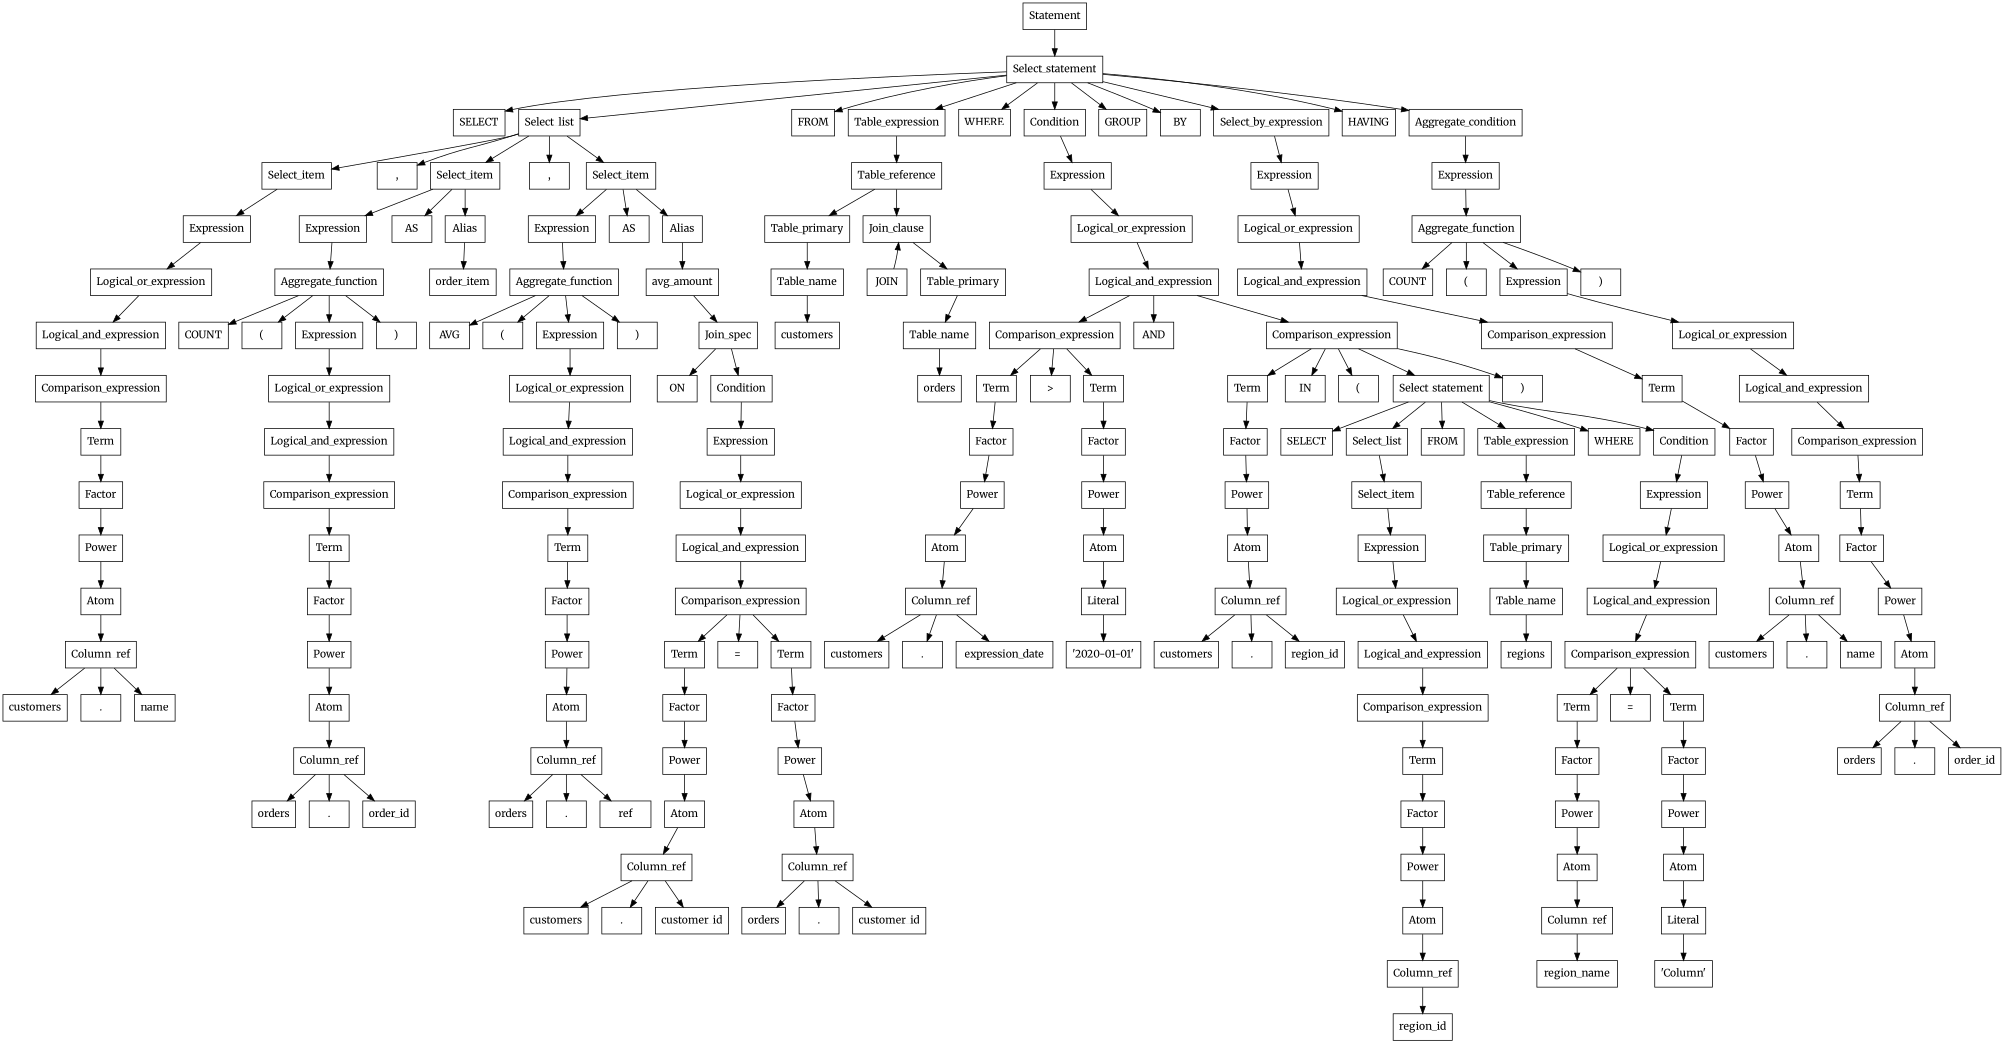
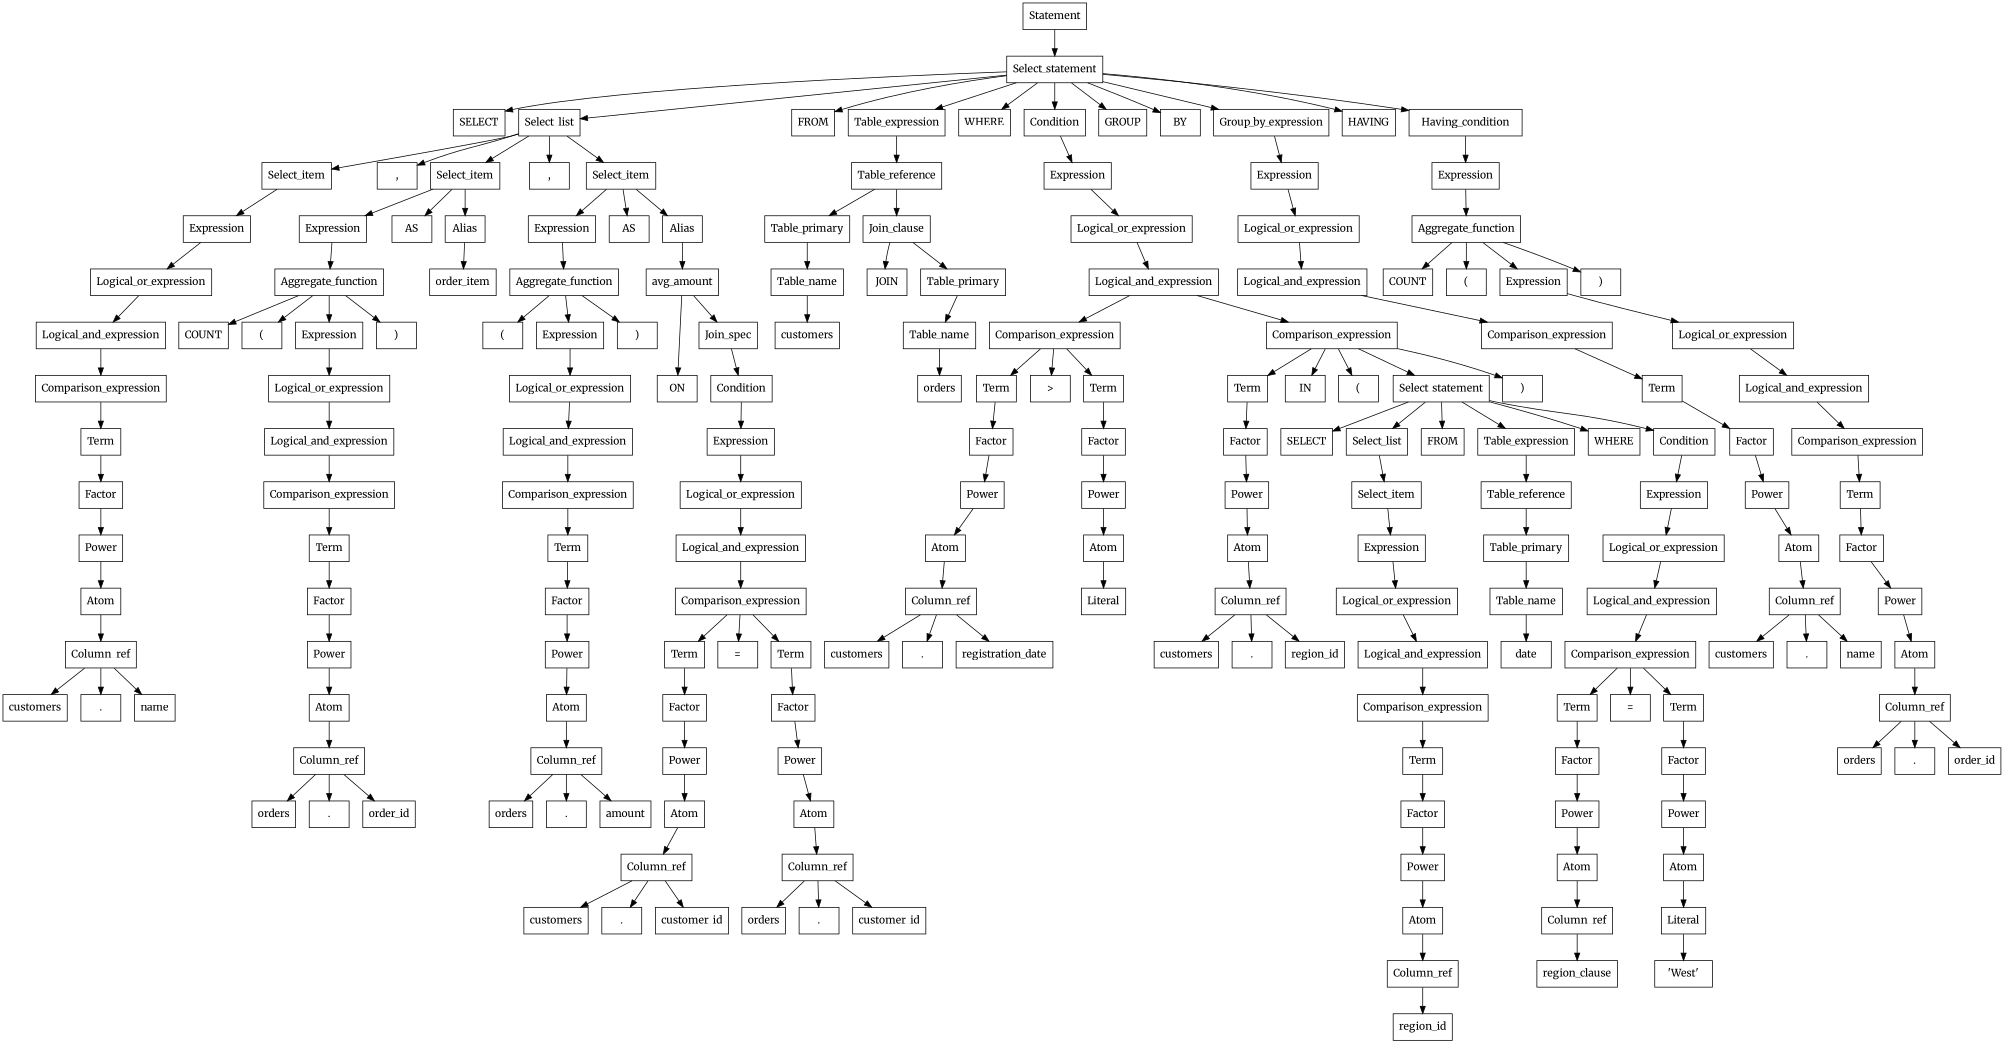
  digraph {
    fontname=Merriweather
    node [fontname=Merriweather shape=box]
    edge [fontname=Merriweather]
    n1 [label=Statement]
    n2 [label=Select_statement]
    n3 [label=SELECT]
    n4 [label=Select_list]
    n5 [label=FROM]
    n6 [label=Table_expression]
    n7 [label=WHERE]
    n8 [label=Condition]
    n9 [label=GROUP]
    n10 [label=BY]
-   n11 [label=Select_by_expression]
+   n11 [label=Group_by_expression]
    n12 [label=HAVING]
-   n13 [label=Aggregate_condition]
+   n13 [label=Having_condition]
    n14 [label=Select_item]
    n15 [label=","]
    n16 [label=Select_item]
    n17 [label=","]
    n18 [label=Select_item]
    n19 [label=Table_reference]
    n20 [label=Expression]
    n21 [label=Expression]
    n22 [label=Expression]
    n23 [label=Expression]
    n24 [label=Expression]
    n25 [label=AS]
    n26 [label=Alias]
    n27 [label=Expression]
    n28 [label=AS]
    n29 [label=Alias]
    n30 [label=Logical_or_expression]
    n31 [label=Logical_and_expression]
    n32 [label=Comparison_expression]
    n33 [label=Term]
    n34 [label=Factor]
    n35 [label=Power]
    n36 [label=Atom]
    n37 [label=Column_ref]
    n38 [label=customers]
    n39 [label="."]
    n40 [label=name]
    n41 [label=Aggregate_function]
    n42 [label=order_item]
    n43 [label=COUNT]
    n44 [label="("]
    n45 [label=Expression]
    n46 [label=")"]
    n47 [label=Logical_or_expression]
    n48 [label=Logical_and_expression]
    n49 [label=Comparison_expression]
    n50 [label=Term]
    n51 [label=Factor]
    n52 [label=Power]
    n53 [label=Atom]
    n54 [label=Column_ref]
    n55 [label=orders]
    n56 [label="."]
    n57 [label=order_id]
    n58 [label=Aggregate_function]
    n59 [label=avg_amount]
-   n60 [label=AVG]
    n61 [label="("]
    n62 [label=Expression]
    n63 [label=")"]
    n64 [label=Logical_or_expression]
    n65 [label=Logical_and_expression]
    n66 [label=Comparison_expression]
    n67 [label=Term]
    n68 [label=Factor]
    n69 [label=Power]
    n70 [label=Atom]
    n71 [label=Column_ref]
    n72 [label=orders]
    n73 [label="."]
-   n74 [label=ref]
+   n74 [label=amount]
    n75 [label=Join_spec]
    n76 [label=Table_primary]
    n77 [label=Join_clause]
    n78 [label=Table_name]
    n79 [label=JOIN]
    n80 [label=Table_primary]
    n81 [label=customers]
    n82 [label=Table_name]
    n83 [label=ON]
    n84 [label=Condition]
    n85 [label=orders]
    n86 [label=Expression]
    n87 [label=Logical_or_expression]
    n88 [label=Logical_and_expression]
    n89 [label=Comparison_expression]
    n90 [label=Term]
    n91 [label="="]
    n92 [label=Term]
    n93 [label=Factor]
    n94 [label=Factor]
    n95 [label=Power]
    n96 [label=Atom]
    n97 [label=Column_ref]
    n98 [label=customers]
    n99 [label="."]
    n100 [label=customer_id]
    n101 [label=Power]
    n102 [label=Atom]
    n103 [label=Column_ref]
    n104 [label=orders]
    n105 [label="."]
    n106 [label=customer_id]
    n107 [label=Logical_or_expression]
    n108 [label=Logical_and_expression]
    n109 [label=Comparison_expression]
-   n110 [label=AND]
    n111 [label=Comparison_expression]
    n112 [label=Term]
    n113 [label=">"]
    n114 [label=Term]
    n115 [label=Term]
    n116 [label=IN]
    n117 [label="("]
    n118 [label=Select_statement]
    n119 [label=")"]
    n120 [label=Factor]
    n121 [label=Factor]
    n122 [label=Power]
    n123 [label=Atom]
    n124 [label=Column_ref]
    n125 [label=customers]
    n126 [label="."]
-   n127 [label=expression_date]
+   n127 [label=registration_date]
    n128 [label=Power]
    n129 [label=Atom]
    n130 [label=Literal]
-   n131 [label="'2020-01-01'"]
    n132 [label=Factor]
    n133 [label=SELECT]
    n134 [label=Select_list]
    n135 [label=FROM]
    n136 [label=Table_expression]
    n137 [label=WHERE]
    n138 [label=Condition]
    n139 [label=Power]
    n140 [label=Atom]
    n141 [label=Column_ref]
    n142 [label=customers]
    n143 [label="."]
    n144 [label=region_id]
    n145 [label=Select_item]
    n146 [label=Table_reference]
    n147 [label=Expression]
    n148 [label=Expression]
    n149 [label=Logical_or_expression]
    n150 [label=Logical_and_expression]
    n151 [label=Comparison_expression]
    n152 [label=Term]
    n153 [label=Factor]
    n154 [label=Power]
    n155 [label=Atom]
    n156 [label=Column_ref]
    n157 [label=region_id]
    n158 [label=Table_primary]
    n159 [label=Table_name]
-   n160 [label=regions]
+   n160 [label=date]
    n161 [label=Logical_or_expression]
    n162 [label=Logical_and_expression]
    n163 [label=Comparison_expression]
    n164 [label=Term]
    n165 [label="="]
    n166 [label=Term]
    n167 [label=Factor]
    n168 [label=Factor]
    n169 [label=Power]
    n170 [label=Atom]
    n171 [label=Column_ref]
-   n172 [label=region_name]
+   n172 [label=region_clause]
    n173 [label=Power]
    n174 [label=Atom]
    n175 [label=Literal]
-   n176 [label="'Column'"]
+   n176 [label="'West'"]
    n177 [label=Logical_or_expression]
    n178 [label=Logical_and_expression]
    n179 [label=Comparison_expression]
    n180 [label=Term]
    n181 [label=Factor]
    n182 [label=Power]
    n183 [label=Atom]
    n184 [label=Column_ref]
    n185 [label=customers]
    n186 [label="."]
    n187 [label=name]
    n188 [label=Aggregate_function]
    n189 [label=COUNT]
    n190 [label="("]
    n191 [label=Expression]
    n192 [label=")"]
    n193 [label=Logical_or_expression]
    n194 [label=Logical_and_expression]
    n195 [label=Comparison_expression]
    n196 [label=Term]
    n197 [label=Factor]
    n198 [label=Power]
    n199 [label=Atom]
    n200 [label=Column_ref]
    n201 [label=orders]
    n202 [label="."]
    n203 [label=order_id]
    n1 -> n2
    n2 -> n3
    n2 -> n4
    n2 -> n5
    n2 -> n6
    n2 -> n7
    n2 -> n8
    n2 -> n9
    n2 -> n10
    n2 -> n11
    n2 -> n12
    n2 -> n13
    n4 -> n14
    n4 -> n15
    n4 -> n16
    n4 -> n17
    n4 -> n18
    n6 -> n19
    n8 -> n20
    n11 -> n21
    n13 -> n22
    n14 -> n23
    n16 -> n24
    n16 -> n25
    n16 -> n26
    n18 -> n27
    n18 -> n28
    n18 -> n29
    n19 -> n76
    n19 -> n77
    n20 -> n107
    n21 -> n177
    n22 -> n188
    n23 -> n30
    n24 -> n41
    n26 -> n42
    n27 -> n58
    n29 -> n59
    n30 -> n31
    n31 -> n32
    n32 -> n33
    n33 -> n34
    n34 -> n35
    n35 -> n36
    n36 -> n37
    n37 -> n38
    n37 -> n39
    n37 -> n40
    n41 -> n43
    n41 -> n44
    n41 -> n45
    n41 -> n46
    n45 -> n47
    n47 -> n48
    n48 -> n49
    n49 -> n50
    n50 -> n51
    n51 -> n52
    n52 -> n53
    n53 -> n54
    n54 -> n55
    n54 -> n56
    n54 -> n57
-   n58 -> n60
    n58 -> n61
    n58 -> n62
    n58 -> n63
    n59 -> n75
    n62 -> n64
    n64 -> n65
    n65 -> n66
    n66 -> n67
    n67 -> n68
    n68 -> n69
    n69 -> n70
    n70 -> n71
    n71 -> n72
    n71 -> n73
    n71 -> n74
-   n75 -> n83
+   n59 -> n83
    n75 -> n84
    n76 -> n78
-   n79 -> n77
+   n77 -> n79
    n77 -> n80
    n78 -> n81
    n80 -> n82
    n82 -> n85
    n84 -> n86
    n86 -> n87
    n87 -> n88
    n88 -> n89
    n89 -> n90
    n89 -> n91
    n89 -> n92
    n90 -> n93
    n92 -> n94
    n93 -> n95
    n94 -> n101
    n95 -> n96
    n96 -> n97
    n97 -> n98
    n97 -> n99
    n97 -> n100
    n101 -> n102
    n102 -> n103
    n103 -> n104
    n103 -> n105
    n103 -> n106
    n107 -> n108
    n108 -> n109
-   n108 -> n110
    n108 -> n111
    n109 -> n112
    n109 -> n113
    n109 -> n114
    n111 -> n115
    n111 -> n116
    n111 -> n117
    n111 -> n118
    n111 -> n119
    n112 -> n120
    n114 -> n121
    n115 -> n132
    n118 -> n133
    n118 -> n134
    n118 -> n135
    n118 -> n136
    n118 -> n137
    n118 -> n138
    n120 -> n122
    n121 -> n128
    n122 -> n123
    n123 -> n124
    n124 -> n125
    n124 -> n126
    n124 -> n127
    n128 -> n129
    n129 -> n130
-   n130 -> n131
    n132 -> n139
    n134 -> n145
    n136 -> n146
    n138 -> n147
    n139 -> n140
    n140 -> n141
    n141 -> n142
    n141 -> n143
    n141 -> n144
    n145 -> n148
    n146 -> n158
    n147 -> n161
    n148 -> n149
    n149 -> n150
    n150 -> n151
    n151 -> n152
    n152 -> n153
    n153 -> n154
    n154 -> n155
    n155 -> n156
    n156 -> n157
    n158 -> n159
    n159 -> n160
    n161 -> n162
    n162 -> n163
    n163 -> n164
    n163 -> n165
    n163 -> n166
    n164 -> n167
    n166 -> n168
    n167 -> n169
    n168 -> n173
    n169 -> n170
    n170 -> n171
    n171 -> n172
    n173 -> n174
    n174 -> n175
    n175 -> n176
    n177 -> n178
    n178 -> n179
    n179 -> n180
    n180 -> n181
    n181 -> n182
    n182 -> n183
    n183 -> n184
    n184 -> n185
    n184 -> n186
    n184 -> n187
    n188 -> n189
    n188 -> n190
    n188 -> n191
    n188 -> n192
    n191 -> n193
    n193 -> n194
    n194 -> n195
    n195 -> n196
    n196 -> n197
    n197 -> n198
    n198 -> n199
    n199 -> n200
    n200 -> n201
    n200 -> n202
    n200 -> n203
  }
